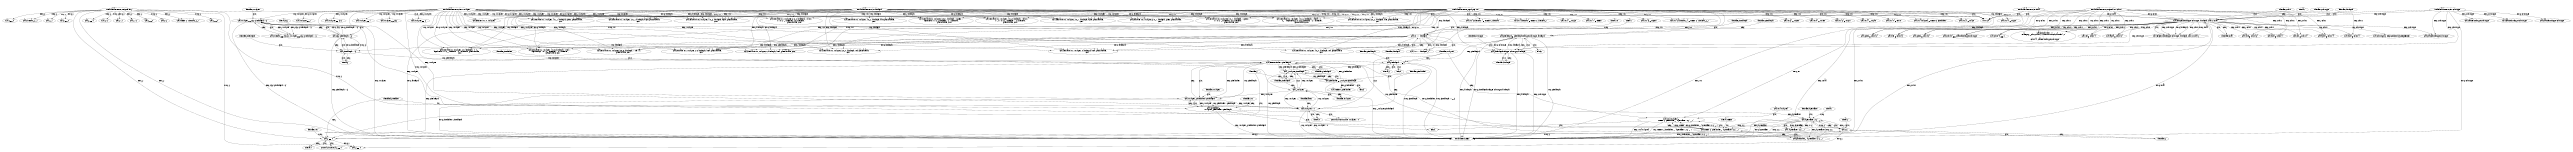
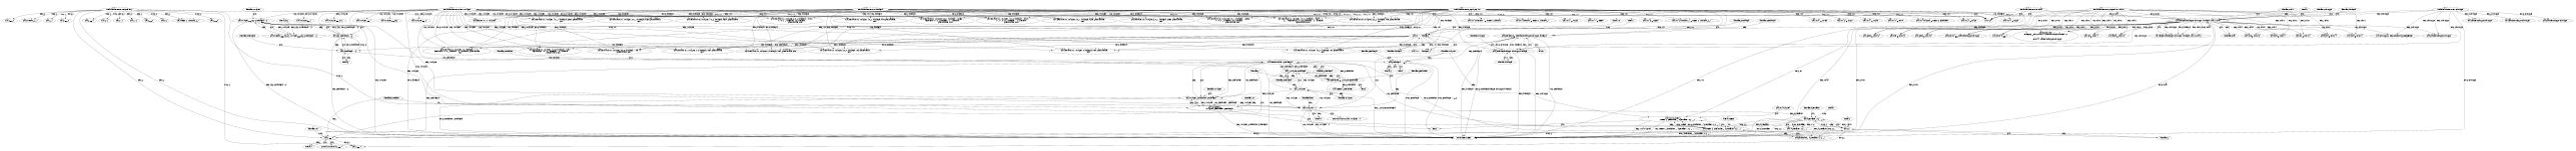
  digraph {
    n1 [label="(Call,row[rowbytes] =\n                     0xFFU & (pixel_index + (byte_offset * 2*y) + 1))"]
    n2 [label="(Call,0xFFU & (pixel_index + (byte_offset * 2*y) + 1))"]
    n3 [label="(MethodReturn,RET)"]
    n4 [label="(Block,)"]
    n5 [label="(Call,pixel_index + (byte_offset * 2*y) + 1)"]
    n6 [label="(Call,memset_index * pixel_depth)"]
    n7 [label="(Call,--rowbytes/pixel_depth)"]
    n8 [label="(Call,rowbytes - pixel_index * pixel_depth)"]
    n9 [label="(Identifier,pixel_depth)"]
    n10 [label="(Call,pixel_index = --rowbytes/pixel_depth)"]
    n11 [label="(Identifier,pixel_depth)"]
    n12 [label="(Call,rowbytes > 0)"]
    n13 [label="(Call,byte_offset =\n                     rowbytes - pixel_index * pixel_depth)"]
    n14 [label="(Call,0xFFU & pixel_index)"]
    n15 [label="(Block,)"]
    n16 [label="(Call,--rowbytes)"]
    n17 [label="(Identifier,rowbytes)"]
    n18 [label="(Literal,0)"]
    n19 [label="(ControlStructure,while (rowbytes > 0))"]
    n20 [label="(Call,rowbytes == 256*(pixel_depth>>3))"]
    n21 [label="(Call,256*(pixel_depth>>3))"]
    n22 [label="(Call,size_max == 255 && rowbytes == 256*(pixel_depth>>3))"]
    n23 [label="(Call,pixel_depth>>3)"]
    n24 [label="(MethodParameterIn,size_t rowbytes)"]
    n25 [label="(Call,set_value(row, rowbytes, 4*x+2, bit_depth, blue, gamma_table,\n                     conv))"]
    n26 [label="(Call,rowbytes == 1)"]
    n27 [label="(Call,set_value(row, rowbytes, 3*x+1, bit_depth, /* green */\n (depth_max * x * 2 + size_max) / (2 * size_max),\n                  gamma_table, conv))"]
    n28 [label="(Call,set_value(row, rowbytes, 4*x+1, bit_depth, green, gamma_table,\n                     conv))"]
    n29 [label="(Call,rowbytes == 256)"]
    n30 [label="(Call,set_value(row, rowbytes, 4*x+3, bit_depth, alpha, gamma_table,\n                     conv))"]
    n31 [label="(Call,set_value(row, rowbytes, 3*x+2, bit_depth, /* blue */\n (Y * x * 2 + size_max) / (2 * size_max),\n                  gamma_table, conv))"]
    n32 [label="(Call,set_value(row, rowbytes, 3*x+0, bit_depth, red, gamma_table,\n                     conv))"]
    n33 [label="(Call,set_value(row, rowbytes, 4*x+2, bit_depth, /* blue */\n                  Y - (Y * x * 2 + size_max) / (2 * size_max),\n                  gamma_table, conv))"]
    n34 [label="(Call,set_value(row, rowbytes, 2*x+1, bit_depth, alpha, gamma_table,\n                  conv))"]
    n35 [label="(Call,set_value(row, rowbytes, x, bit_depth, luma, gamma_table,\n                     conv))"]
    n36 [label="(Call,set_value(row, rowbytes, 3*x+1, bit_depth, green, gamma_table,\n                     conv))"]
    n37 [label="(Call,rowbytes == 8)"]
    n38 [label="(Call,memset(row, 0, rowbytes))"]
    n39 [label="(Call,set_value(row, rowbytes, 4*x+1, bit_depth, /* green */\n (Y * x * 2 + size_max) / (2 * size_max),\n                  gamma_table, conv))"]
    n40 [label="(Call,rowbytes == 1)"]
    n41 [label="(Call,set_value(row, rowbytes, 4*x+0, bit_depth, red, gamma_table,\n                     conv))"]
    n42 [label="(Call,set_value(row, rowbytes, 2*x, bit_depth,\n (depth_max * x * 2 + size_max) / (2 * size_max), gamma_table,\n                  conv))"]
    n43 [label="(Call,set_value(row, rowbytes, 3*x+0, bit_depth, /* red */ Y,\n                     gamma_table, conv))"]
    n44 [label="(Call,set_value(row, rowbytes, 4*x+3, bit_depth, /* alpha */\n                  Y + ((depth_max-Y) * x * 2 + size_max) / (2 * size_max),\n                  gamma_table, conv))"]
    n45 [label="(Call,set_value(row, rowbytes, x, bit_depth, luma, gamma_table, conv))"]
    n46 [label="(Call,rowbytes == 512)"]
    n47 [label="(Call,set_value(row, rowbytes, 4*x+0, bit_depth, /* red */\n ((depth_max-Y) * x * 2 + size_max) / (2 * size_max),\n                  gamma_table, conv))"]
    n48 [label="(Call,set_value(row, rowbytes, 2*x, bit_depth, luma, gamma_table,\n                     conv))"]
    n49 [label="(Call,set_value(row, rowbytes, 3*x+2, bit_depth, blue, gamma_table,\n                     conv))"]
    n50 [label="(Call,set_value(row, rowbytes, 2*x+1, bit_depth, alpha, gamma_table,\n                     conv))"]
    1000129
    n52 [label="(Call,pixel_depth >>= 3)"]
    n53 [label="(Literal,3)"]
    n54 [label="(Literal,3)"]
    n55 [label="(Block,)"]
    n56 [label="(Call,pixel_depth = pixel_depth_of_type(color_type, bit_depth))"]
    n57 [label="(Call,pixel_depth_of_type(color_type, bit_depth))"]
    n58 [label="(Block,)"]
    n59 [label="(Identifier,bit_depth)"]
    n60 [label="(Call,image_size_of_type(color_type, bit_depth, colors, small))"]
    n61 [label="(Call,1U << bit_depth)"]
    n62 [label="(Call,green = colors[2])"]
    n63 [label="(Identifier,small)"]
    n64 [label="(Call,fprintf(stderr,\n \"makepng: --color: count(%u) does not match channels(%u)\n\",\n\n          colors[0], channels_of_type(color_type)))"]
    n65 [label="(Call,alpha = colors[2])"]
    n66 [label="(Call,red = colors[1])"]
    n67 [label="(Call,alpha = colors[4])"]
    n68 [label="(Call,channels_of_type(color_type))"]
    n69 [label="(Call,image_size_of_type(color_type, bit_depth, colors, small)-1)"]
    n70 [label="(Call,luma = colors[1])"]
    n71 [label="(Call,blue = colors[3])"]
    n72 [label="(Call,green = colors[2])"]
    n73 [label="(Call,blue = colors[3])"]
    n74 [label="(Call,color_type & PNG_COLOR_MASK_PALETTE)"]
    n75 [label="(Call,colors[0] == channels_of_type(color_type))"]
    n76 [label="(Call,colors[0] == 0)"]
    n77 [label="(Call,red = colors[1])"]
    n78 [label="(Call,luma = colors[1])"]
    n79 [label="(Identifier,bit_depth)"]
    n80 [label="(Call,(1U << bit_depth)-1)"]
    n81 [label="(MethodParameterIn,int color_type)"]
    n82 [label="(Call,channels_of_type(color_type))"]
    n83 [label="(Call,channels_of_type(color_type))"]
    n84 [label="(Call,channels_of_type(color_type))"]
    n85 [label="(MethodParameterIn,int bit_depth)"]
    n86 [label="(MethodParameterIn,unsigned int *colors)"]
    n87 [label="(MethodParameterIn,int small)"]
    n88 [label="(Call,byte_offset * 2*y)"]
    n89 [label="(Call,2*y)"]
    n90 [label="(Call,(byte_offset * 2*y) + 1)"]
    n91 [label="(Call,y == 0)"]
    n92 [label="(Identifier,y)"]
    n93 [label="(Call,y == 0)"]
    n94 [label="(ControlStructure,if (y == 0))"]
    n95 [label="(Literal,0)"]
    n96 [label="(MethodParameterIn,unsigned int y)"]
    n97 [label="(Call,y == 0)"]
    n98 [label="(Call,y == 0)"]
    n99 [label="(Call,size_max+y+1)"]
    n100 [label="(Call,y+1)"]
    n101 [label="(Call,y == 0)"]
    n102 [label="(Call,y == 0)"]
    n103 [label="(Call,y * 2)"]
    n104 [label="(Call,y * 2)"]
    n105 [label="(Call,y * 2)"]
    n106 [label="(Call,y == 0)"]
    n107 [label="(Call,2*y)"]
    n108 [label="(Call,0xFFU & (size_max+y+1))"]
    n109 [label="(MethodParameterIn,png_bytep row)"]
    n110 [label="(Call,row[0] = 0x6CU)"]
    n111 [label="(Call,row[2*size_max  ] = 0xFFU & size_max)"]
    n112 [label="(Call,row[size_max] = 0xFFU & (size_max+1))"]
    n113 [label="(Call,row[1] = 0x23U)"]
    n114 [label="(Call,row[7] = 0xEFU)"]
    n115 [label="(Call,row[5] = 0xABU)"]
    n116 [label="(Call,row[2*size_max+1] = 0xFFU & (size_max+y+1))"]
-   n117 [label="(Call,row[6] = 0xCDU)"]
    n118 [label="(Call,row[0] = 0x1BU)"]
    n119 [label="(Call,row[3] = 0x67U)"]
    n120 [label="(Call,row[4] = 0x89U)"]
    n121 [label="(Call,row[0] = 0x01U)"]
    n122 [label="(Call,row[rowbytes] = 0xFFU & pixel_index)"]
    n123 [label="(Call,row[2] = 0x45U)"]
    n124 [label="(Call,row[rowbytes])"]
    n125 [label="(Identifier,pixel_index)"]
    n126 [label="(Literal,2)"]
    n127 [label="(Identifier,byte_offset)"]
    n128 [label="(Identifier,row)"]
    n129 [label="(Identifier,byte_offset)"]
    n130 [label="(Literal,1U)"]
    n131 [label="(Identifier,rowbytes)"]
    n132 [label="(Literal,1)"]
    n133 [label="(Identifier,color_type)"]
    n134 [label="(Identifier,pixel_depth)"]
    n135 [label="(Identifier,y)"]
    n136 [label="(Literal,1)"]
    n137 [label="(Identifier,pixel_depth)"]
    n138 [label="(Identifier,filters)"]
    n139 [label="(Identifier,pixel_depth)"]
    n140 [label="(Identifier,row)"]
    n141 [label="(Identifier,bit_depth)"]
    n142 [label="(Identifier,colors)"]
    n143 [label="(Literal,1)"]
    n144 [label="(Identifier,pixel_depth)"]
    n145 [label="(Identifier,rowbytes)"]
    n146 [label="(Literal,256)"]
    n147 [label="(Identifier,color_type)"]
    n148 [label="(Identifier,pixel_index)"]
    n149 [label="(Identifier,rowbytes)"]
    n150 [label="(Literal,0xEFU)"]
    n1 -> n2 [label="CFG: "]
    n1 -> n3 [label="DDG: row[rowbytes]"]
    n1 -> n3 [label="DDG: 0xFFU & (pixel_index + (byte_offset * 2*y) + 1)"]
    n1 -> n4 [label="AST: "]
    n2 -> n1 [label="AST: "]
    n2 -> n1 [label="DDG: 0xFFU"]
    n2 -> n1 [label="DDG: pixel_index + (byte_offset * 2*y) + 1"]
    n2 -> n3 [label="DDG: pixel_index + (byte_offset * 2*y) + 1"]
    n2 -> n5 [label="CFG: "]
    n5 -> n2 [label="AST: "]
    n6 -> n2 [label="DDG: pixel_index"]
    n6 -> n3 [label="DDG: pixel_depth"]
    n6 -> n5 [label="DDG: pixel_index"]
    n6 -> n7 [label="DDG: pixel_depth"]
    n6 -> n8 [label="AST: "]
    n6 -> n8 [label="DDG: pixel_index"]
    n6 -> n8 [label="DDG: pixel_depth"]
    n6 -> n9 [label="CFG: "]
    n7 -> n3 [label="DDG: pixel_depth"]
    n7 -> n6 [label="DDG: pixel_depth"]
    n7 -> n10 [label="AST: "]
    n7 -> n10 [label="DDG: pixel_depth"]
    n7 -> n11 [label="CFG: "]
    n8 -> n3 [label="DDG: pixel_index * pixel_depth"]
    n8 -> n6 [label="CFG: "]
    n8 -> n12 [label="DDG: rowbytes"]
    n8 -> n13 [label="AST: "]
    n8 -> n13 [label="DDG: rowbytes"]
    n8 -> n13 [label="DDG: pixel_index * pixel_depth"]
    n9 -> n6 [label="AST: "]
    n10 -> n3 [label="DDG: --rowbytes/pixel_depth"]
    n10 -> n6 [label="DDG: pixel_index"]
    n10 -> n7 [label="CFG: "]
    n10 -> n14 [label="DDG: pixel_index"]
    n10 -> n15 [label="AST: "]
    n11 -> n7 [label="AST: "]
    n11 -> n16 [label="CFG: "]
    n12 -> n3 [label="DDG: rowbytes > 0"]
    n12 -> n3 [label="DDG: rowbytes"]
    n12 -> n16 [label="DDG: rowbytes"]
    n12 -> n18 [label="CFG: "]
    n12 -> n19 [label="AST: "]
    n13 -> n3 [label="DDG: rowbytes - pixel_index * pixel_depth"]
    n13 -> n4 [label="AST: "]
    n13 -> n8 [label="CFG: "]
    n13 -> n88 [label="DDG: byte_offset"]
    n16 -> n7 [label="AST: "]
    n16 -> n7 [label="DDG: rowbytes"]
    n16 -> n8 [label="DDG: rowbytes"]
    n16 -> n12 [label="DDG: rowbytes"]
    n16 -> n17 [label="CFG: "]
    n17 -> n16 [label="AST: "]
    n18 -> n12 [label="AST: "]
    n20 -> n3 [label="DDG: 256*(pixel_depth>>3)"]
    n20 -> n12 [label="DDG: rowbytes"]
    n20 -> n21 [label="CFG: "]
    n20 -> n22 [label="AST: "]
    n20 -> n22 [label="DDG: rowbytes"]
    n20 -> n22 [label="DDG: 256*(pixel_depth>>3)"]
    n21 -> n3 [label="DDG: pixel_depth>>3"]
    n21 -> n20 [label="AST: "]
    n21 -> n20 [label="DDG: 256"]
    n21 -> n20 [label="DDG: pixel_depth>>3"]
    n21 -> n23 [label="CFG: "]
    n22 -> n20 [label="CFG: "]
    n23 -> n21 [label="AST: "]
    n23 -> n21 [label="DDG: pixel_depth"]
    n23 -> n21 [label="DDG: 3"]
    n23 -> n52 [label="DDG: pixel_depth"]
    n23 -> n53 [label="CFG: "]
    n24 -> n3 [label="DDG: rowbytes"]
    n24 -> n8 [label="DDG: rowbytes"]
    n24 -> n12 [label="DDG: rowbytes"]
    n24 -> n16 [label="DDG: rowbytes"]
    n24 -> n20 [label="DDG: rowbytes"]
    n24 -> n25 [label="DDG: rowbytes"]
    n24 -> n26 [label="DDG: rowbytes"]
    n24 -> n27 [label="DDG: rowbytes"]
    n24 -> n28 [label="DDG: rowbytes"]
    n24 -> n29 [label="DDG: rowbytes"]
    n24 -> n30 [label="DDG: rowbytes"]
    n24 -> n31 [label="DDG: rowbytes"]
    n24 -> n32 [label="DDG: rowbytes"]
    n24 -> n33 [label="DDG: rowbytes"]
    n24 -> n34 [label="DDG: rowbytes"]
    n24 -> n35 [label="DDG: rowbytes"]
    n24 -> n36 [label="DDG: rowbytes"]
    n24 -> n37 [label="DDG: rowbytes"]
    n24 -> n38 [label="DDG: rowbytes"]
    n24 -> n39 [label="DDG: rowbytes"]
    n24 -> n40 [label="DDG: rowbytes"]
    n24 -> n41 [label="DDG: rowbytes"]
    n24 -> n42 [label="DDG: rowbytes"]
    n24 -> n43 [label="DDG: rowbytes"]
    n24 -> n44 [label="DDG: rowbytes"]
    n24 -> n45 [label="DDG: rowbytes"]
    n24 -> n46 [label="DDG: rowbytes"]
    n24 -> n47 [label="DDG: rowbytes"]
    n24 -> n48 [label="DDG: rowbytes"]
    n24 -> n49 [label="DDG: rowbytes"]
    n24 -> n50 [label="DDG: rowbytes"]
    n24 -> 1000129 [label="AST: "]
    n52 -> n3 [label="DDG: pixel_depth"]
    n52 -> n3 [label="DDG: pixel_depth >>= 3"]
-   n52 -> n7 [label="DDG: pixel_depth"]
    n52 -> n54 [label="CFG: "]
    n52 -> n55 [label="AST: "]
    n53 -> n23 [label="AST: "]
    n54 -> n52 [label="AST: "]
    n56 -> n3 [label="DDG: pixel_depth"]
    n56 -> n3 [label="DDG: pixel_depth_of_type(color_type, bit_depth)"]
    n56 -> n23 [label="DDG: pixel_depth"]
    n56 -> n52 [label="DDG: pixel_depth"]
    n56 -> n57 [label="CFG: "]
    n56 -> n58 [label="AST: "]
    n57 -> n3 [label="DDG: bit_depth"]
    n57 -> n3 [label="DDG: color_type"]
    n57 -> n56 [label="AST: "]
    n57 -> n56 [label="DDG: color_type"]
    n57 -> n56 [label="DDG: bit_depth"]
    n57 -> n59 [label="CFG: "]
    n59 -> n57 [label="AST: "]
    n60 -> n3 [label="DDG: colors"]
    n60 -> n3 [label="DDG: small"]
    n60 -> n57 [label="DDG: color_type"]
    n60 -> n61 [label="DDG: bit_depth"]
    n60 -> n62 [label="DDG: colors"]
    n60 -> n63 [label="CFG: "]
    n60 -> n64 [label="DDG: colors"]
    n60 -> n65 [label="DDG: colors"]
    n60 -> n66 [label="DDG: colors"]
    n60 -> n67 [label="DDG: colors"]
    n60 -> n68 [label="DDG: color_type"]
    n60 -> n69 [label="AST: "]
    n60 -> n69 [label="DDG: color_type"]
    n60 -> n69 [label="DDG: bit_depth"]
    n60 -> n69 [label="DDG: colors"]
    n60 -> n69 [label="DDG: small"]
    n60 -> n70 [label="DDG: colors"]
    n60 -> n71 [label="DDG: colors"]
    n60 -> n72 [label="DDG: colors"]
    n60 -> n73 [label="DDG: colors"]
    n60 -> n74 [label="DDG: color_type"]
    n60 -> n75 [label="DDG: colors"]
    n60 -> n76 [label="DDG: colors"]
    n60 -> n77 [label="DDG: colors"]
    n60 -> n78 [label="DDG: colors"]
    n61 -> n3 [label="DDG: bit_depth"]
    n61 -> n32 [label="DDG: bit_depth"]
    n61 -> n35 [label="DDG: bit_depth"]
    n61 -> n41 [label="DDG: bit_depth"]
    n61 -> n42 [label="DDG: bit_depth"]
    n61 -> n43 [label="DDG: bit_depth"]
    n61 -> n45 [label="DDG: bit_depth"]
    n61 -> n47 [label="DDG: bit_depth"]
    n61 -> n48 [label="DDG: bit_depth"]
    n61 -> n79 [label="CFG: "]
    n61 -> n80 [label="AST: "]
    n61 -> n80 [label="DDG: 1U"]
    n61 -> n80 [label="DDG: bit_depth"]
    n63 -> n60 [label="AST: "]
    n79 -> n61 [label="AST: "]
    n81 -> n3 [label="DDG: color_type"]
    n81 -> 1000129 [label="AST: "]
    n81 -> n57 [label="DDG: color_type"]
    n81 -> n60 [label="DDG: color_type"]
    n81 -> n68 [label="DDG: color_type"]
+   n81 -> n74 [label="DDG: color_type"]
    n81 -> n82 [label="DDG: color_type"]
    n81 -> n83 [label="DDG: color_type"]
    n81 -> n84 [label="DDG: color_type"]
    n85 -> n3 [label="DDG: bit_depth"]
    n85 -> n25 [label="DDG: bit_depth"]
    n85 -> n27 [label="DDG: bit_depth"]
    n85 -> n28 [label="DDG: bit_depth"]
    n85 -> n30 [label="DDG: bit_depth"]
    n85 -> n31 [label="DDG: bit_depth"]
    n85 -> n32 [label="DDG: bit_depth"]
    n85 -> n33 [label="DDG: bit_depth"]
    n85 -> n34 [label="DDG: bit_depth"]
    n85 -> n35 [label="DDG: bit_depth"]
    n85 -> n36 [label="DDG: bit_depth"]
    n85 -> n39 [label="DDG: bit_depth"]
    n85 -> n41 [label="DDG: bit_depth"]
    n85 -> n42 [label="DDG: bit_depth"]
    n85 -> n43 [label="DDG: bit_depth"]
    n85 -> n44 [label="DDG: bit_depth"]
    n85 -> n45 [label="DDG: bit_depth"]
    n85 -> n47 [label="DDG: bit_depth"]
    n85 -> n48 [label="DDG: bit_depth"]
    n85 -> n49 [label="DDG: bit_depth"]
    n85 -> n50 [label="DDG: bit_depth"]
    n85 -> 1000129 [label="AST: "]
    n85 -> n57 [label="DDG: bit_depth"]
    n85 -> n60 [label="DDG: bit_depth"]
    n85 -> n61 [label="DDG: bit_depth"]
    n86 -> n3 [label="DDG: colors"]
    n86 -> 1000129 [label="AST: "]
    n86 -> n60 [label="DDG: colors"]
    n86 -> n62 [label="DDG: colors"]
    n86 -> n64 [label="DDG: colors"]
    n86 -> n65 [label="DDG: colors"]
    n86 -> n66 [label="DDG: colors"]
    n86 -> n67 [label="DDG: colors"]
    n86 -> n70 [label="DDG: colors"]
    n86 -> n71 [label="DDG: colors"]
    n86 -> n72 [label="DDG: colors"]
    n86 -> n73 [label="DDG: colors"]
    n86 -> n75 [label="DDG: colors"]
    n86 -> n76 [label="DDG: colors"]
    n86 -> n77 [label="DDG: colors"]
    n86 -> n78 [label="DDG: colors"]
    n87 -> n3 [label="DDG: small"]
    n87 -> 1000129 [label="AST: "]
    n87 -> n60 [label="DDG: small"]
    n88 -> n2 [label="DDG: byte_offset"]
    n88 -> n2 [label="DDG: 2*y"]
    n88 -> n3 [label="DDG: 2*y"]
    n88 -> n3 [label="DDG: byte_offset"]
    n88 -> n5 [label="DDG: byte_offset"]
    n88 -> n5 [label="DDG: 2*y"]
    n88 -> n89 [label="CFG: "]
    n88 -> n90 [label="AST: "]
    n88 -> n90 [label="DDG: byte_offset"]
    n88 -> n90 [label="DDG: 2*y"]
    n89 -> n88 [label="AST: "]
    n89 -> n88 [label="DDG: 2"]
    n89 -> n88 [label="DDG: y"]
    n89 -> n91 [label="DDG: y"]
    n89 -> n92 [label="CFG: "]
    n89 -> n93 [label="DDG: y"]
    n91 -> n89 [label="DDG: y"]
    n91 -> n93 [label="DDG: y"]
    n91 -> n94 [label="AST: "]
    n91 -> n95 [label="CFG: "]
    n92 -> n89 [label="AST: "]
    n95 -> n91 [label="AST: "]
    n96 -> n3 [label="DDG: y"]
    n96 -> 1000129 [label="AST: "]
    n96 -> n89 [label="DDG: y"]
    n96 -> n91 [label="DDG: y"]
    n96 -> n93 [label="DDG: y"]
    n96 -> n97 [label="DDG: y"]
    n96 -> n98 [label="DDG: y"]
    n96 -> n99 [label="DDG: y"]
    n96 -> n100 [label="DDG: y"]
    n96 -> n101 [label="DDG: y"]
    n96 -> n102 [label="DDG: y"]
    n96 -> n103 [label="DDG: y"]
    n96 -> n104 [label="DDG: y"]
    n96 -> n105 [label="DDG: y"]
    n96 -> n106 [label="DDG: y"]
    n96 -> n107 [label="DDG: y"]
    n96 -> n108 [label="DDG: y"]
    n109 -> n1 [label="DDG: row"]
    n109 -> n3 [label="DDG: row"]
    n109 -> n25 [label="DDG: row"]
    n109 -> n27 [label="DDG: row"]
    n109 -> n28 [label="DDG: row"]
    n109 -> n30 [label="DDG: row"]
    n109 -> n31 [label="DDG: row"]
    n109 -> n32 [label="DDG: row"]
    n109 -> n33 [label="DDG: row"]
    n109 -> n34 [label="DDG: row"]
    n109 -> n35 [label="DDG: row"]
    n109 -> n36 [label="DDG: row"]
    n109 -> n38 [label="DDG: row"]
    n109 -> n39 [label="DDG: row"]
    n109 -> n41 [label="DDG: row"]
    n109 -> n42 [label="DDG: row"]
    n109 -> n43 [label="DDG: row"]
    n109 -> n44 [label="DDG: row"]
    n109 -> n45 [label="DDG: row"]
    n109 -> n47 [label="DDG: row"]
    n109 -> n48 [label="DDG: row"]
    n109 -> n49 [label="DDG: row"]
    n109 -> n50 [label="DDG: row"]
    n109 -> 1000129 [label="AST: "]
    n109 -> n110 [label="DDG: row"]
    n109 -> n111 [label="DDG: row"]
    n109 -> n112 [label="DDG: row"]
    n109 -> n113 [label="DDG: row"]
    n109 -> n114 [label="DDG: row"]
    n109 -> n115 [label="DDG: row"]
    n109 -> n116 [label="DDG: row"]
-   n109 -> n117 [label="DDG: row"]
    n109 -> n118 [label="DDG: row"]
-   n109 -> n119 [label="AST: row"]
+   n109 -> n119 [label="DDG: row"]
    n109 -> n120 [label="DDG: row"]
    n109 -> n121 [label="DDG: row"]
    n109 -> n122 [label="DDG: row"]
    n109 -> n123 [label="DDG: row"]
    n124 -> n1 [label="AST: "]
    n125 -> n6 [label="AST: "]
    n126 -> n89 [label="AST: "]
    n127 -> n13 [label="AST: "]
    n127 -> n91 [label="CFG: "]
    n128 -> n91 [label="CFG: "]
    n129 -> n88 [label="AST: "]
    n130 -> n61 [label="AST: "]
    n131 -> n1 [label="CFG: "]
    n131 -> n12 [label="AST: "]
    n131 -> n52 [label="CFG: "]
    n132 -> n88 [label="CFG: "]
    n133 -> n57 [label="AST: "]
    n134 -> n56 [label="CFG: "]
    n135 -> n10 [label="CFG: "]
    n135 -> n91 [label="AST: "]
    n136 -> n61 [label="CFG: "]
    n137 -> n56 [label="AST: "]
    n138 -> n12 [label="CFG: "]
    n139 -> n52 [label="AST: "]
    n140 -> n13 [label="CFG: "]
    n141 -> n60 [label="AST: "]
    n142 -> n60 [label="AST: "]
    n143 -> n60 [label="CFG: "]
    n144 -> n23 [label="AST: "]
    n145 -> n8 [label="AST: "]
    n146 -> n21 [label="AST: "]
    n147 -> n60 [label="AST: "]
    n148 -> n10 [label="AST: "]
    n148 -> n12 [label="CFG: "]
    n149 -> n20 [label="AST: "]
    n150 -> n2 [label="AST: "]
  }
